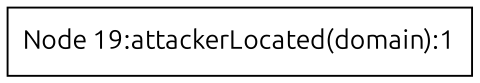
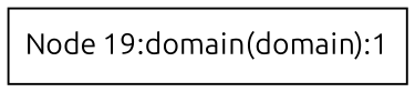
  strict digraph {
    fontname=Ubuntu
-   n1 [label="Node 19:attackerLocated(domain):1" nodeType=AND probArray=1.0 shape=box fontname=Ubuntu]
+   n1 [label="Node 19:domain(domain):1" nodeType=AND probArray=1.0 shape=box fontname=Ubuntu]
  }
